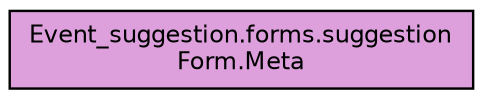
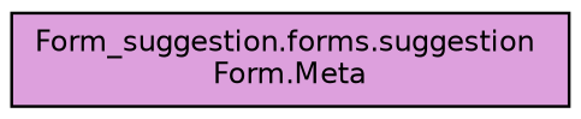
  digraph {
    rankdir=TB
-   n1 [color=black fillcolor=plum fontname=Helvetica fontsize=10 height=0.2 label="Event_suggestion.forms.suggestion\lForm.Meta" shape=record style=filled width=0.4]
+   n1 [color=black fillcolor=plum fontname=Helvetica fontsize=10 height=0.2 label="Form_suggestion.forms.suggestion\lForm.Meta" shape=record style=filled width=0.4]
  }
